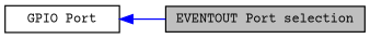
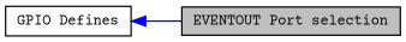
  digraph {
    rankdir=LR
    fontname="Courier Prime"
    node [color=black fontname="Courier Prime" fontsize=10 shape=record style=filled]
-   n1 [fillcolor=white height=0.2 label="GPIO Port" width=0.4]
+   n1 [fillcolor=white height=0.2 label="GPIO Defines" width=0.4]
    n2 [fillcolor=grey75 fontcolor=black height=0.2 label="EVENTOUT Port selection" width=0.4]
    n1 -> n2 [dir=back fontname="Courier Prime" fontsize=10 labelfontname=Helvetica labelfontsize=10 shape=plaintext style=solid color=blue]
  }
